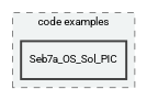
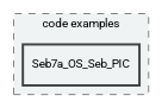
  digraph {
    compound=true
    fontname=Roboto
-   n1 [color=grey25 fillcolor="#f0f3f3" fontname=Roboto fontsize=10 label=Seb7a_OS_Sol_PIC shape=box style="filled,bold,"]
+   n1 [color=grey25 fillcolor="#f0f3f3" fontname=Roboto fontsize=10 label=Seb7a_OS_Seb_PIC shape=box style="filled,bold,"]
    subgraph cluster_1 {
      bgcolor="#f0f3f3"
      fontsize=10
      label="code examples"
      pencolor=grey50
      style="filled,dashed,"
      n1
    }
  }
